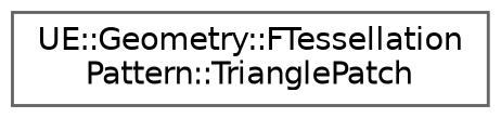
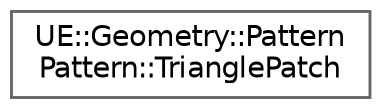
  digraph {
    rankdir=LR
-   n1 [color=grey40 fillcolor=white fontname=Helvetica fontsize=10 height=0.2 label="UE::Geometry::FTessellation\lPattern::TrianglePatch" shape=box style=filled width=0.4]
+   n1 [color=grey40 fillcolor=white fontname=Helvetica fontsize=10 height=0.2 label="UE::Geometry::Pattern\lPattern::TrianglePatch" shape=box style=filled width=0.4]
  }
